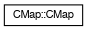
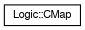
  digraph {
    rankdir=LR
-   n1 [color=black fillcolor=white fontname=FreeSans fontsize=10 height=0.2 label="CMap::CMap" shape=record style=filled width=0.4]
+   n1 [color=black fillcolor=white fontname=FreeSans fontsize=10 height=0.2 label="Logic::CMap" shape=record style=filled width=0.4]
  }
